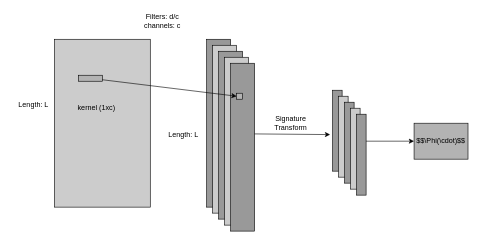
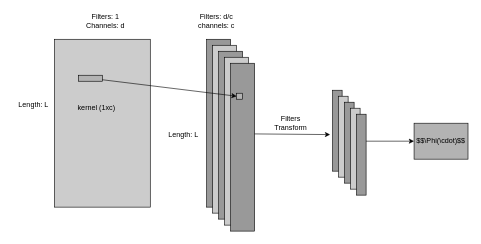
  <mxCell id="0" />
  <mxCell id="1" parent="0" />
  <mxCell id="2" value="" style="rounded=0;whiteSpace=wrap;html=1;fillColor=#CCCCCC;" vertex="1" parent="1"><mxGeometry x="90" y="65" width="160" height="280" as="geometry" /></mxCell>
  <mxCell id="3" value="Length: L" style="text;html=1;resizable=0;autosize=1;align=center;verticalAlign=middle;points=[];fillColor=none;strokeColor=none;rounded=0;" vertex="1" parent="1"><mxGeometry x="20" y="165" width="70" height="20" as="geometry" /></mxCell>
+ <mxCell id="4" value="Filters: 1&lt;br&gt;Channels: d" style="text;html=1;resizable=0;autosize=1;align=center;verticalAlign=middle;points=[];fillColor=none;strokeColor=none;rounded=0;" vertex="1" parent="1"><mxGeometry x="135" y="20" width="80" height="30" as="geometry" /></mxCell>
  <mxCell id="5" value="" style="whiteSpace=wrap;html=1;rounded=0;fillColor=#999999;" vertex="1" parent="1"><mxGeometry x="344" y="65" width="40" height="280" as="geometry" /></mxCell>
  <mxCell id="6" value="" style="whiteSpace=wrap;html=1;rounded=0;fillColor=#CCCCCC;" vertex="1" parent="1"><mxGeometry x="354" y="75" width="40" height="280" as="geometry" /></mxCell>
  <mxCell id="7" value="" style="whiteSpace=wrap;html=1;rounded=0;fillColor=#999999;" vertex="1" parent="1"><mxGeometry x="364" y="85" width="40" height="280" as="geometry" /></mxCell>
  <mxCell id="8" value="" style="whiteSpace=wrap;html=1;rounded=0;fillColor=#CCCCCC;" vertex="1" parent="1"><mxGeometry x="374" y="95" width="40" height="280" as="geometry" /></mxCell>
  <mxCell id="9" value="" style="rounded=0;whiteSpace=wrap;html=1;fillColor=#B3B3B3;" vertex="1" parent="1"><mxGeometry x="130" y="125" width="40" height="10" as="geometry" /></mxCell>
  <mxCell id="10" value="kernel (1xc)" style="text;html=1;resizable=0;autosize=1;align=center;verticalAlign=middle;points=[];fillColor=none;strokeColor=none;rounded=0;" vertex="1" parent="1"><mxGeometry x="120" y="170" width="80" height="20" as="geometry" /></mxCell>
- <mxCell id="11" value="Filters: d/c&lt;br&gt;channels: c" style="text;html=1;resizable=0;autosize=1;align=center;verticalAlign=middle;points=[];fillColor=none;strokeColor=none;rounded=0;" vertex="1" parent="1"><mxGeometry x="230" y="20" width="80" height="30" as="geometry" /></mxCell>
+ <mxCell id="11" value="Filters: d/c&lt;br&gt;channels: c" style="text;html=1;resizable=0;autosize=1;align=center;verticalAlign=middle;points=[];fillColor=none;strokeColor=none;rounded=0;" vertex="1" parent="1"><mxGeometry x="320" y="20" width="80" height="30" as="geometry" /></mxCell>
  <mxCell id="12" value="" style="whiteSpace=wrap;html=1;rounded=0;fillColor=#999999;" vertex="1" parent="1"><mxGeometry x="384" y="105" width="40" height="280" as="geometry" /></mxCell>
  <mxCell id="13" value="" style="whiteSpace=wrap;html=1;aspect=fixed;fillColor=#B3B3B3;" vertex="1" parent="1"><mxGeometry x="394" y="155" width="10" height="10" as="geometry" /></mxCell>
  <mxCell id="14" value="" style="endArrow=classic;html=1;exitX=1;exitY=0.75;exitDx=0;exitDy=0;entryX=0;entryY=0.5;entryDx=0;entryDy=0;" edge="1" parent="1" source="9" target="13"><mxGeometry width="50" height="50" relative="1" as="geometry"><mxPoint x="400" y="355" as="sourcePoint" /><mxPoint x="326" y="219" as="targetPoint" /></mxGeometry></mxCell>
  <mxCell id="15" value="Length: L" style="text;html=1;resizable=0;autosize=1;align=center;verticalAlign=middle;points=[];fillColor=none;strokeColor=none;rounded=0;" vertex="1" parent="1"><mxGeometry x="270" y="215" width="70" height="20" as="geometry" /></mxCell>
  <mxCell id="16" value="" style="edgeStyle=orthogonalEdgeStyle;rounded=0;orthogonalLoop=1;jettySize=auto;html=1;" edge="1" parent="1" source="17"><mxGeometry relative="1" as="geometry"><mxPoint x="590" y="257.5" as="targetPoint" /></mxGeometry></mxCell>
  <mxCell id="17" value="" style="whiteSpace=wrap;html=1;rounded=0;fillColor=#999999;" vertex="1" parent="1"><mxGeometry x="554" y="150" width="16" height="135" as="geometry" /></mxCell>
  <mxCell id="18" value="" style="whiteSpace=wrap;html=1;rounded=0;fillColor=#CCCCCC;" vertex="1" parent="1"><mxGeometry x="564" y="160" width="16" height="135" as="geometry" /></mxCell>
  <mxCell id="19" value="" style="whiteSpace=wrap;html=1;rounded=0;fillColor=#999999;" vertex="1" parent="1"><mxGeometry x="574" y="170" width="16" height="135" as="geometry" /></mxCell>
  <mxCell id="20" value="" style="whiteSpace=wrap;html=1;rounded=0;fillColor=#CCCCCC;" vertex="1" parent="1"><mxGeometry x="584" y="180" width="16" height="135" as="geometry" /></mxCell>
  <mxCell id="21" value="" style="endArrow=classic;html=1;exitX=1;exitY=0.421;exitDx=0;exitDy=0;exitPerimeter=0;" edge="1" parent="1" source="12"><mxGeometry width="50" height="50" relative="1" as="geometry"><mxPoint x="400" y="355" as="sourcePoint" /><mxPoint x="550" y="224" as="targetPoint" /></mxGeometry></mxCell>
- <mxCell id="22" value="Signature &lt;br&gt;Transform" style="text;html=1;resizable=0;autosize=1;align=center;verticalAlign=middle;points=[];fillColor=none;strokeColor=none;rounded=0;" vertex="1" parent="1"><mxGeometry x="449" y="190" width="70" height="30" as="geometry" /></mxCell>
+ <mxCell id="22" value="Filters &lt;br&gt;Transform" style="text;html=1;resizable=0;autosize=1;align=center;verticalAlign=middle;points=[];fillColor=none;strokeColor=none;rounded=0;" vertex="1" parent="1"><mxGeometry x="449" y="190" width="70" height="30" as="geometry" /></mxCell>
  <mxCell id="23" value="" style="whiteSpace=wrap;html=1;rounded=0;fillColor=#999999;" vertex="1" parent="1"><mxGeometry x="594" y="190" width="16" height="135" as="geometry" /></mxCell>
  <mxCell id="24" value="$$\Phi(\cdot)$$" style="rounded=0;whiteSpace=wrap;html=1;fillColor=#B3B3B3;" vertex="1" parent="1"><mxGeometry x="690" y="205" width="90" height="60" as="geometry" /></mxCell>
  <mxCell id="25" value="" style="endArrow=classic;html=1;entryX=0;entryY=0.5;entryDx=0;entryDy=0;" edge="1" parent="1" target="24"><mxGeometry width="50" height="50" relative="1" as="geometry"><mxPoint x="610" y="235" as="sourcePoint" /><mxPoint x="550" y="235" as="targetPoint" /></mxGeometry></mxCell>
